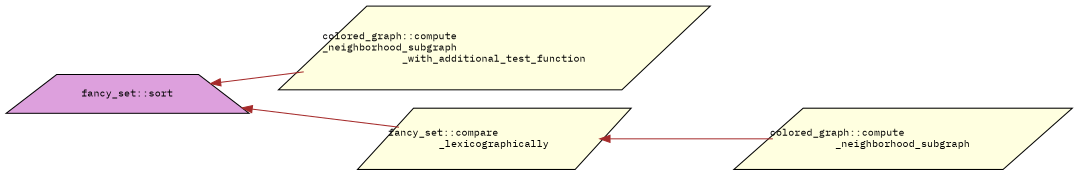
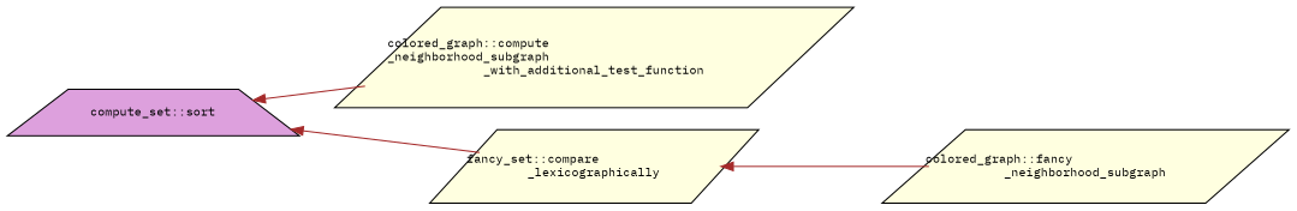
  digraph {
    fontname="IBM Plex Mono"
    rankdir=LR
    node [color=black fillcolor=lightyellow fontname="IBM Plex Mono" fontsize=10 shape=parallelogram style=filled]
    edge [color=brown dir=back fontname="IBM Plex Mono" fontsize=10 labelfontname=Helvetica labelfontsize=10 style=solid]
-   n1 [fillcolor=plum fontcolor=black height=0.2 label="fancy_set::sort" shape=trapezium width=0.4]
+   n1 [fillcolor=plum fontcolor=black height=0.2 label="compute_set::sort" shape=trapezium width=0.4]
    n2 [height=0.2 label="colored_graph::compute\l_neighborhood_subgraph\l_with_additional_test_function" width=0.4]
    n3 [height=0.2 label="fancy_set::compare\l_lexicographically" width=0.4]
-   n4 [height=0.2 label="colored_graph::compute\l_neighborhood_subgraph" width=0.4]
+   n4 [height=0.2 label="colored_graph::fancy\l_neighborhood_subgraph" width=0.4]
    n1 -> n2
    n1 -> n3
    n3 -> n4
  }
